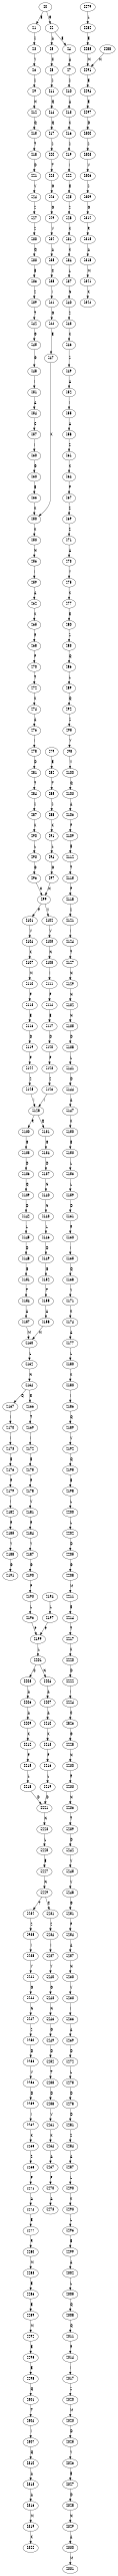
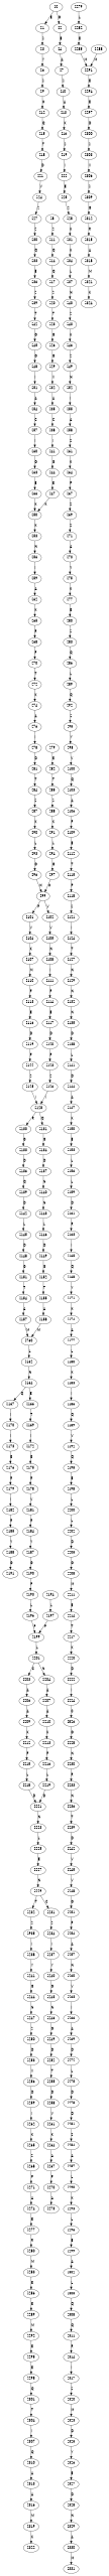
  strict digraph {
    fontname=Lato
    node [fontname=Lato]
    edge [fontname=Lato]
    S0
    S1
    S2
    S3
    S4
-   S5
    S6
    S7
    S8
    S9
    S10
    S11
    S12
    S13
    S14
    S15
    S16
    S17
    S18
    S19
    S20
    S21
    S22
    S23
    S24
    S25
    S26
    S27
    S28
    S29
    S30
    S31
    S32
    S33
    S34
    S35
    S36
    S37
    S38
    S39
    S40
    S41
    S42
    S43
    S44
    S45
    S46
    S47
    S48
    S49
    S50
    S51
    S52
    S53
    S54
    S55
    S56
    S57
    S58
    S59
    S60
    S61
    S62
    S63
    S64
    S65
    S66
    S67
    S68
    S69
    S70
    S71
    S72
    S73
    S74
    S75
    S76
    S77
    S78
    S80
    S81
    S79
    S82
    S83
    S84
    S85
    S86
    S87
    S88
    S89
    S90
    S91
    S92
    S93
    S94
    S95
    S96
    S97
    S98
    S99
    S100
    S101
    S102
    S103
    S104
    S105
    S106
    S107
    S108
    S109
    S110
    S111
    S112
    S113
    S114
    S115
    S116
    S117
    S118
    S119
    S120
    S121
    S122
    S123
    S124
    S125
    S126
    S127
    S128
    S129
    S130
    S131
    S132
    S133
    S134
    S135
    S136
    S137
    S138
    S139
    S140
    S141
    S142
    S143
    S144
    S145
    S146
    S147
    S148
    S149
    S150
    S151
    S152
    S153
    S154
    S155
    S156
    S157
    S158
    S159
-   S160
+   S160 [label=S760]
    S161
    S162
    S163
    S164
    S165
    S166
    S167
    S168
    S169
    S170
    S171
    S172
    S173
    S174
    S175
    S176
    S177
    S178
    S179
    S180
    S181
    S182
    S183
    S184
    S185
    S186
    S187
    S188
    S189
    S190
    S191
    S192
    S193
    S195
    S196
    S194
    S197
    S198
    S199
    S200
    S201
    S202
    S203
    S204
    S205
    S206
    S207
    S208
    S209
    S210
    S211
    S212
    S213
    S214
    S215
    S216
    S217
    S218
    S219
    S220
    S221
    S222
    S223
    S224
    S225
    n227 [label=S826]
    S227
    S228
    S229
    S230
    S231
    S232
    S233
    S234
    n236 [label=S935]
    S236
    S237
    S238
    S239
    S240
    S241
    S242
    S243
    S244
    S245
    S246
    S247
    S248
    S249
    S250
    S251
    S252
    S253
    S254
    S255
    S256
    S257
    S258
    S259
    S260
    S261
    S262
    S263
    S264
    S265
    S266
    S267
    S268
    S269
    S270
    S271
    S272
    S273
    S274
    S275
    S277
    S278
    S280
    S281
    S279
    S282
    S283
    S284
    S285
    S286
    S287
    S291
    S289
    S290
    S288
    S292
    S293
    S294
    S295
    S296
    S297
    S298
    S299
    S300
    S301
    S302
    S303
    S304
    S305
    S306
    S307
    S308
    S309
    S310
    S311
    S312
    S313
    S314
    S315
    S316
    S317
    S318
    S319
    S320
    S321
    S322
    S323
    S324
    S325
    S326
    S327
    S328
    S329
    S330
    S331
    S0 -> S1 [label=E]
    S0 -> S2 [label=G]
    S1 -> S3 [label=S]
    S2 -> S4 [label=E]
-   S2 -> S5 [label=A]
    S3 -> S6 [label=Y]
    S4 -> S7 [label=A]
-   S5 -> S8 [label=C]
    S6 -> S9 [label=S]
    S7 -> S10 [label=S]
    S8 -> S11 [label=S]
    S9 -> S12 [label=H]
    S10 -> S13 [label=A]
    S11 -> S14 [label=Q]
    S12 -> S15 [label=Q]
    S13 -> S16 [label=K]
    S14 -> S17 [label=Q]
    S15 -> S18 [label=T]
    S16 -> S19 [label=S]
    S17 -> S20 [label=S]
    S18 -> S21 [label=D]
    S19 -> S22 [label=I]
    S20 -> S23 [label=T]
    S21 -> S24 [label=V]
    S22 -> S25 [label=E]
    S23 -> S26 [label=G]
    S24 -> S27 [label=S]
    S25 -> S28 [label=S]
    S26 -> S29 [label=G]
    S27 -> S30 [label=S]
    S28 -> S31 [label=K]
    S29 -> S32 [label=V]
    S30 -> S33 [label=Q]
    S31 -> S34 [label=K]
    S32 -> S35 [label=A]
    S33 -> S36 [label=E]
    S34 -> S37 [label=L]
    S35 -> S38 [label=C]
    S36 -> S39 [label=S]
    S37 -> S40 [label=N]
    S38 -> S41 [label=I]
    S39 -> S42 [label=T]
    S40 -> S43 [label=S]
    S41 -> S44 [label=G]
    S42 -> S45 [label=G]
    S43 -> S46 [label=K]
    S44 -> S47 [label=E]
    S45 -> S48 [label=G]
    S46 -> S49 [label=S]
    S47 -> S50 [label=K]
    S48 -> S51 [label=I]
-   S49 -> S52 [label=A]
+   S49 -> S52 [label=N]
    S50 -> S53 [label=K]
    S51 -> S54 [label=A]
    S52 -> S55 [label=I]
    S53 -> S56 [label=N]
    S54 -> S57 [label=C]
    S55 -> S58 [label=A]
    S56 -> S59 [label=I]
    S57 -> S60 [label=I]
    S58 -> S61 [label=S]
    S59 -> S62 [label=A]
    S60 -> S63 [label=G]
    S61 -> S64 [label=K]
    S62 -> S65 [label=K]
    S63 -> S66 [label=E]
    S64 -> S67 [label=F]
    S65 -> S68 [label=R]
    S66 -> S50 [label=K]
    S67 -> S69 [label=S]
    S68 -> S70 [label=F]
    S69 -> S71 [label=S]
    S70 -> S72 [label=T]
    S71 -> S73 [label=A]
    S72 -> S74 [label=K]
    S73 -> S75 [label=Y]
    S74 -> S76 [label=A]
    S75 -> S77 [label=K]
    S76 -> S78 [label=I]
    S77 -> S80 [label=E]
    S78 -> S81 [label=D]
    S80 -> S83 [label=S]
    S81 -> S84 [label=T]
    S79 -> S82 [label=E]
    S82 -> S85 [label=T]
    S83 -> S86 [label=Q]
    S84 -> S87 [label=S]
    S85 -> S88 [label=S]
    S86 -> S89 [label=L]
    S87 -> S90 [label=K]
    S88 -> S91 [label=K]
    S89 -> S92 [label=Q]
    S90 -> S93 [label=L]
    S91 -> S94 [label=L]
    S92 -> S95 [label=S]
    S93 -> S96 [label=G]
    S94 -> S97 [label=G]
    S95 -> S98 [label=Y]
    S96 -> S99 [label=H]
    S97 -> S99 [label=H]
    S98 -> S100 [label=V]
    S99 -> S101 [label=F]
    S99 -> S102 [label=V]
    S100 -> S103 [label=Q]
    S101 -> S104 [label=V]
    S102 -> S105 [label=V]
    S103 -> S106 [label=A]
    S104 -> S107 [label=K]
    S105 -> S108 [label=N]
    S106 -> S109 [label=F]
    S107 -> S110 [label=M]
    S108 -> S111 [label=I]
    S109 -> S112 [label=E]
    S110 -> S113 [label=F]
    S111 -> S114 [label=F]
    S112 -> S115 [label=T]
    S113 -> S116 [label=E]
    S114 -> S117 [label=E]
    S115 -> S118 [label=P]
    S116 -> S119 [label=D]
    S117 -> S120 [label=D]
    S118 -> S121 [label=S]
    S119 -> S122 [label=F]
    S120 -> S123 [label=F]
    S121 -> S124 [label=I]
    S122 -> S125 [label=S]
    S123 -> S126 [label=S]
    S124 -> S127 [label=T]
    S125 -> S128 [label=I]
    S126 -> S128 [label=I]
    S127 -> S129 [label=N]
    S128 -> S130 [label=R]
    S128 -> S131 [label=Q]
    S129 -> S132 [label=N]
    S130 -> S133 [label=G]
    S131 -> S134 [label=G]
    S132 -> S135 [label=N]
    S133 -> S136 [label=D]
    S134 -> S137 [label=D]
    S135 -> S138 [label=D]
    S136 -> S139 [label=Q]
    S137 -> S140 [label=N]
    S138 -> S141 [label=L]
    S139 -> S142 [label=D]
    S140 -> S143 [label=N]
    S141 -> S144 [label=D]
    S142 -> S145 [label=L]
    S143 -> S146 [label=L]
    S144 -> S147 [label=A]
    S145 -> S148 [label=D]
    S146 -> S149 [label=D]
    S147 -> S150 [label=K]
    S148 -> S151 [label=G]
    S149 -> S152 [label=G]
    S150 -> S153 [label=E]
    S151 -> S154 [label=T]
    S152 -> S155 [label=T]
    S153 -> S156 [label=L]
    S154 -> S157 [label=A]
    S155 -> S158 [label=A]
    S156 -> S159 [label=L]
    S157 -> S160 [label=M]
    S158 -> S160 [label=M]
    S159 -> S161 [label=D]
    S160 -> S162 [label=L]
    S161 -> S163 [label=R]
    S162 -> S164 [label=N]
    S163 -> S165 [label=I]
    S164 -> S166 [label=E]
    S164 -> S167 [label=Q]
    S165 -> S168 [label=Q]
    S166 -> S169 [label=T]
    S167 -> S170 [label=I]
    S168 -> S171 [label=Y]
    S169 -> S172 [label=I]
    S170 -> S173 [label=I]
    S171 -> S174 [label=K]
    S172 -> S175 [label=E]
    S173 -> S176 [label=E]
    S174 -> S177 [label=A]
    S175 -> S178 [label=R]
    S176 -> S179 [label=R]
    S177 -> S180 [label=L]
    S178 -> S181 [label=V]
    S179 -> S182 [label=I]
    S180 -> S183 [label=K]
    S181 -> S184 [label=R]
    S182 -> S185 [label=R]
    S183 -> S186 [label=I]
    S184 -> S187 [label=Y]
    S185 -> S188 [label=Y]
    S186 -> S189 [label=Q]
    S187 -> S190 [label=G]
    S188 -> S191 [label=G]
    S189 -> S192 [label=V]
    S190 -> S193 [label=P]
    S192 -> S195 [label=Q]
    S193 -> S196 [label=L]
    S195 -> S198 [label=E]
    S196 -> S199 [label=P]
    S194 -> S197 [label=L]
    S197 -> S199 [label=P]
    S198 -> S200 [label=L]
    S199 -> S201 [label=L]
    S200 -> S202 [label=L]
    S201 -> S203 [label=C]
    S201 -> S204 [label=N]
    S202 -> S205 [label=D]
    S203 -> S206 [label=A]
    S204 -> S207 [label=A]
    S205 -> S208 [label=G]
    S206 -> S209 [label=A]
    S207 -> S210 [label=A]
    S208 -> S211 [label=M]
    S209 -> S212 [label=K]
    S210 -> S213 [label=K]
    S211 -> S214 [label=E]
    S212 -> S215 [label=F]
    S213 -> S216 [label=F]
    S214 -> S217 [label=T]
    S215 -> S218 [label=L]
    S216 -> S219 [label=L]
    S217 -> S220 [label=K]
    S218 -> S221 [label=D]
    S219 -> S221 [label=D]
    S220 -> S222 [label=D]
    S221 -> S223 [label=N]
    S222 -> S224 [label=I]
    S223 -> S225 [label=L]
    S224 -> n227 [label=C]
    S225 -> S227 [label=E]
    n227 -> S228 [label=G]
    S227 -> S229 [label=N]
    S228 -> S230 [label=N]
    S229 -> S231 [label=C]
    S229 -> S232 [label=T]
    S230 -> S233 [label=R]
    S231 -> S234 [label=S]
    S232 -> n236 [label=S]
    S233 -> S236 [label=N]
    S234 -> S237 [label=I]
    n236 -> S238 [label=I]
    S236 -> S239 [label=T]
    S237 -> S240 [label=Y]
    S238 -> S241 [label=Y]
    S239 -> S242 [label=D]
    S240 -> S243 [label=G]
    S241 -> S244 [label=G]
    S242 -> S245 [label=V]
    S243 -> S246 [label=N]
    S244 -> S247 [label=N]
    S245 -> S248 [label=V]
    S246 -> S249 [label=G]
    S247 -> S250 [label=S]
    S248 -> S251 [label=G]
    S249 -> S252 [label=D]
    S250 -> S253 [label=D]
    S251 -> S254 [label=F]
    S252 -> S255 [label=T]
    S253 -> S256 [label=V]
    S254 -> S257 [label=A]
    S255 -> S258 [label=D]
    S256 -> S259 [label=D]
    S257 -> S260 [label=N]
    S258 -> S261 [label=V]
    S259 -> S262 [label=I]
    S260 -> S263 [label=V]
    S261 -> S264 [label=K]
    S262 -> S265 [label=K]
    S263 -> S266 [label=I]
    S264 -> S267 [label=A]
    S265 -> S268 [label=S]
    S266 -> S269 [label=A]
    S267 -> S270 [label=F]
    S268 -> S271 [label=F]
    S269 -> S272 [label=D]
    S270 -> S273 [label=A]
    S271 -> S274 [label=A]
    S272 -> S275 [label=L]
    S274 -> S277 [label=E]
    S275 -> S278 [label=D]
    S277 -> S280 [label=R]
    S278 -> S281 [label=D]
    S280 -> S283 [label=M]
    S281 -> S284 [label=S]
    S279 -> S282 [label=L]
    S282 -> S285 [label=E]
    S283 -> S286 [label=E]
    S284 -> S287 [label=A]
    S285 -> S291 [label=M]
    S286 -> S289 [label=E]
    S287 -> S290 [label=L]
    S291 -> S294 [label=E]
    S289 -> S292 [label=M]
    S290 -> S293 [label=K]
    S288 -> S291 [label=M]
    S292 -> S295 [label=E]
    S293 -> S296 [label=L]
    S294 -> S297 [label=E]
    S295 -> S298 [label=E]
    S296 -> S299 [label=E]
    S297 -> S300 [label=D]
    S298 -> S301 [label=Q]
    S299 -> S302 [label=A]
    S300 -> S303 [label=S]
    S301 -> S304 [label=T]
    S302 -> S305 [label=L]
    S303 -> S306 [label=V]
    S304 -> S307 [label=I]
    S305 -> S308 [label=Q]
    S306 -> S309 [label=S]
    S307 -> S310 [label=Q]
    S308 -> S311 [label=Q]
    S309 -> S312 [label=G]
    S310 -> S313 [label=A]
    S311 -> S314 [label=R]
    S312 -> S315 [label=R]
    S313 -> S316 [label=A]
    S314 -> S317 [label=I]
    S315 -> S318 [label=A]
    S316 -> S319 [label=M]
    S317 -> S320 [label=S]
    S318 -> S321 [label=M]
    S319 -> S322 [label=K]
    S320 -> S323 [label=M]
    S321 -> S324 [label=K]
    S323 -> S325 [label=D]
    S325 -> S326 [label=Y]
    S326 -> S327 [label=E]
    S327 -> S328 [label=D]
    S328 -> S329 [label=N]
    S329 -> S330 [label=A]
    S330 -> S331 [label=M]
  }
